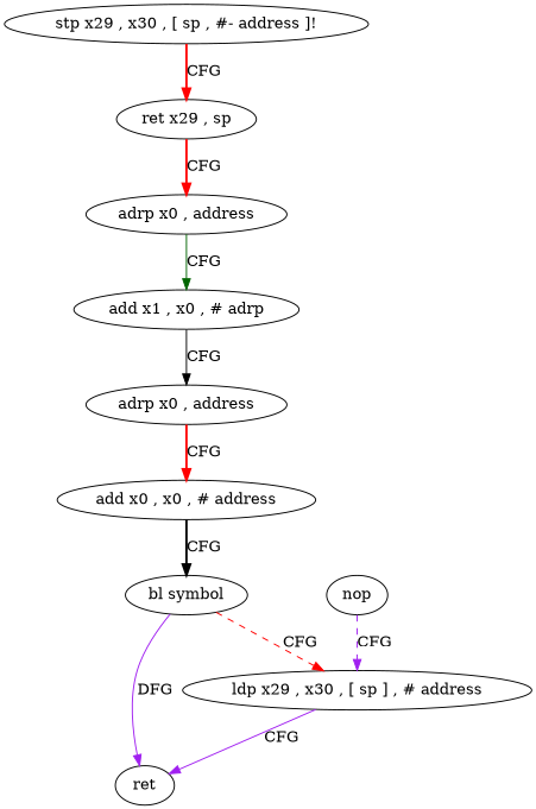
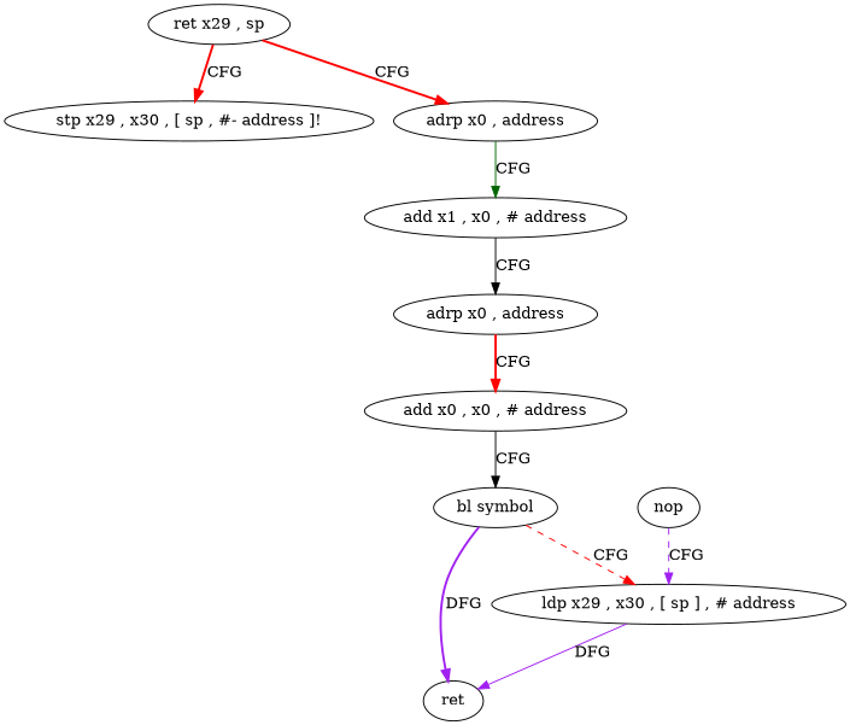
  digraph {
    edge [color=red style=solid]
    n1 [label="stp x29 , x30 , [ sp , #- address ]!"]
    n2 [label="ret x29 , sp"]
    n3 [label="adrp x0 , address"]
-   n4 [label="add x1 , x0 , # adrp"]
+   n4 [label="add x1 , x0 , # address"]
    n5 [label="adrp x0 , address"]
    n6 [label="add x0 , x0 , # address"]
    n7 [label="bl symbol"]
    n8 [label=ret]
    n9 [label="ldp x29 , x30 , [ sp ] , # address"]
    n10 [label=nop]
-   n1 -> n2 [label=CFG style=bold]
+   n2 -> n1 [label=CFG style=bold]
    n2 -> n3 [label=CFG style=bold]
    n3 -> n4 [color=darkgreen label=CFG]
    n4 -> n5 [color=black label=CFG]
    n5 -> n6 [label=CFG style=bold]
-   n6 -> n7 [color=black label=CFG style=bold]
-   n7 -> n8 [color=purple label=DFG]
+   n6 -> n7 [color=black label=CFG]
+   n7 -> n8 [color=purple label=DFG style=bold]
    n7 -> n9 [label=CFG style=dashed]
-   n9 -> n8 [color=purple label=CFG]
+   n9 -> n8 [color=purple label=DFG]
    n10 -> n9 [color=purple label=CFG style=dashed]
  }
